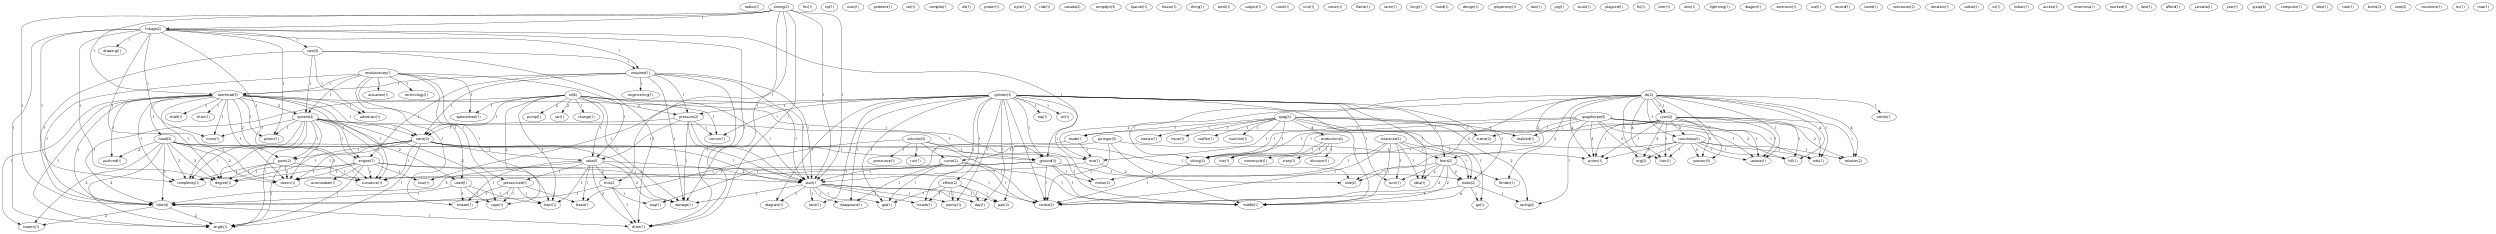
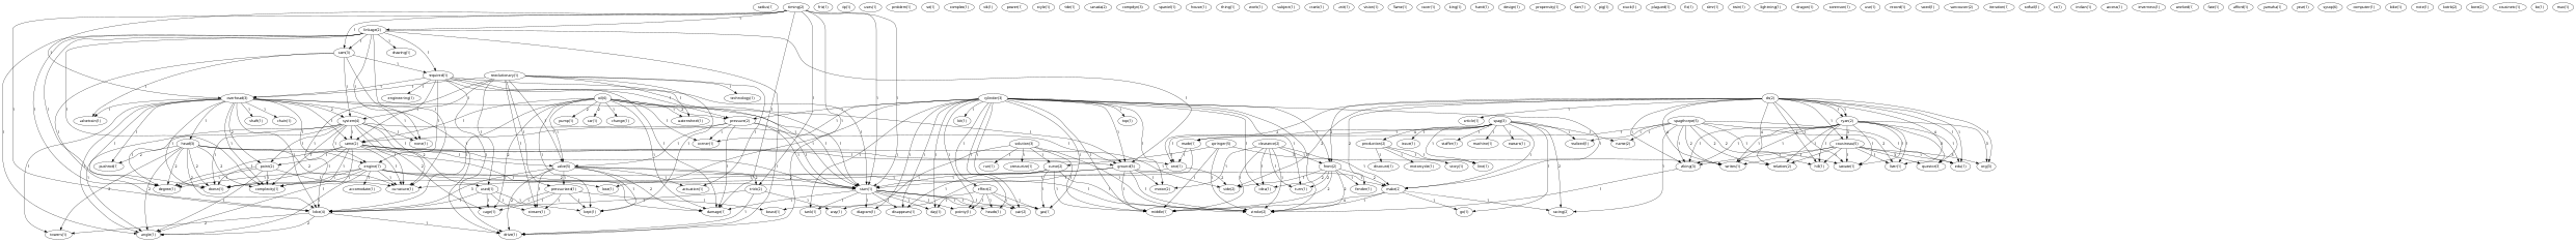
  digraph {
    fontname="Noto Sans"
    node [fontname="Noto Sans"]
    edge [fontname="Noto Sans"]
    n1 [label="radius(1)"]
    n2 [label="timing(2)"]
    n3 [label="linkage(2)"]
    n4 [label="cam(3)"]
    n5 [label="overhead(3)"]
    n6 [label="start(1)"]
    n7 [label="damage(1)"]
    n8 [label="trick(2)"]
    n9 [label="lobe(4)"]
    n10 [label="drive(1)"]
    n11 [label="drawing(1)"]
    n12 [label="required(1)"]
    n13 [label="none(1)"]
-   n14 [label="piston(1)"]
    n15 [label="ground(3)"]
    n16 [label="curvature(1)"]
    n17 [label="complexity(1)"]
    n18 [label="degree(1)"]
    n19 [label="doesn(1)"]
    n20 [label="angle(1)"]
    n21 [label="system(4)"]
    n22 [label="valvetrain(1)"]
    n23 [label="came(2)"]
    n24 [label="engine(7)"]
    n25 [label="shaft(1)"]
    n26 [label="chain(1)"]
    n27 [label="point(2)"]
    n28 [label="head(3)"]
    n29 [label="pushrod(1)"]
    n30 [label="towers(1)"]
    n31 [label="tank(1)"]
    n32 [label="diagram(1)"]
    n33 [label="day(1)"]
    n34 [label="pair(2)"]
    n35 [label="pointy(1)"]
    n36 [label="heads(1)"]
    n37 [label="disappears(1)"]
    n38 [label="gas(1)"]
    n39 [label="way(1)"]
    n40 [label="pressure(2)"]
    n41 [label="engineering(1)"]
    n42 [label="make(2)"]
    n43 [label="motor(2)"]
    n44 [label="middle(1)"]
    n45 [label="stroke(2)"]
    n46 [label="cage(1)"]
    n47 [label="used(1)"]
    n48 [label="valve(5)"]
    n49 [label="lose(1)"]
    n50 [label="accomodate(1)"]
    n51 [label="side(2)"]
    n52 [label="one(1)"]
    n53 [label="friz(1)"]
    n54 [label="tip(1)"]
    n55 [label="uses(1)"]
    n56 [label="problem(1)"]
    n57 [label="rat(1)"]
    n58 [label="corner(1)"]
    n59 [label="racing(2)"]
    n60 [label="go(1)"]
    n61 [label="complex(1)"]
    n62 [label="vik(1)"]
    n63 [label="power(1)"]
    n64 [label="style(1)"]
    n65 [label="oil(6)"]
    n66 [label="pump(1)"]
    n67 [label="car(1)"]
    n68 [label="waterwheel(1)"]
    n69 [label="change(1)"]
    n70 [label="kept(1)"]
    n71 [label="actuation(1)"]
    n72 [label="pressurized(1)"]
    n73 [label="stream(1)"]
    n74 [label="beast(1)"]
    n75 [label="clearance(2)"]
    n76 [label="front(2)"]
    n77 [label="turn(1)"]
    n78 [label="idea(1)"]
    n79 [label="fender(1)"]
    n80 [label="spag(3)"]
    n81 [label="staffer(1)"]
    n82 [label="production(2)"]
    n83 [label="machine(1)"]
    n84 [label="made(1)"]
    n85 [label="realized(1)"]
    n86 [label="swears(1)"]
    n87 [label="issue(1)"]
    n88 [label="name(2)"]
    n89 [label="line(1)"]
    n90 [label="motorcycle(1)"]
    n91 [label="story(1)"]
    n92 [label="discount(1)"]
    n93 [label="ride(1)"]
    n94 [label="canada(2)"]
    n95 [label="compdyn(3)"]
    n96 [label="spaniel(1)"]
    n97 [label="house(1)"]
    n98 [label="thing(1)"]
    n99 [label="ds(2)"]
    n100 [label="ryan(2)"]
    n101 [label="article(1)"]
    n102 [label="cousineau(5)"]
    n103 [label="hill(1)"]
    n104 [label="questor(3)"]
    n105 [label="edu(1)"]
    n106 [label="liver(1)"]
    n107 [label="org(3)"]
    n108 [label="relation(2)"]
    n109 [label="writes(1)"]
    n110 [label="iastate(1)"]
    n111 [label="viking(3)"]
    n112 [label="cylinder(3)"]
    n113 [label="top(1)"]
    n114 [label="bit(1)"]
    n115 [label="effect(2)"]
    n116 [label="work(1)"]
    n117 [label="revolutionary(1)"]
    n118 [label="technology(1)"]
    n119 [label="subject(1)"]
    n120 [label="spagthorpe(5)"]
    n121 [label="crank(1)"]
    n122 [label="unit(1)"]
    n123 [label="vision(1)"]
    n124 [label="flame(1)"]
    n125 [label="racer(1)"]
    n126 [label="king(1)"]
    n127 [label="hand(1)"]
    n128 [label="design(1)"]
    n129 [label="propensity(1)"]
    n130 [label="dan(1)"]
    n131 [label="pig(1)"]
    n132 [label="stuck(1)"]
    n133 [label="plagued(1)"]
    n134 [label="fix(1)"]
    n135 [label="slmr(1)"]
    n136 [label="twin(1)"]
    n137 [label="lightning(1)"]
    n138 [label="dragon(1)"]
    n139 [label="sorenson(1)"]
    n140 [label="use(1)"]
    n141 [label="record(1)"]
    n142 [label="raced(1)"]
    n143 [label="vancouver(2)"]
    n144 [label="solution(3)"]
    n145 [label="pressurize(1)"]
    n146 [label="curve(2)"]
    n147 [label="run(1)"]
    n148 [label="iteration(1)"]
    n149 [label="softail(1)"]
    n150 [label="springer(5)"]
    n151 [label="xx(1)"]
    n152 [label="indian(1)"]
    n153 [label="access(1)"]
    n154 [label="inverness(1)"]
    n155 [label="worked(1)"]
    n156 [label="fate(1)"]
    n157 [label="afford(1)"]
    n158 [label="yamaha(1)"]
    n159 [label="year(1)"]
    n160 [label="sysop(6)"]
    n161 [label="computer(1)"]
    n162 [label="bike(1)"]
    n163 [label="note(1)"]
    n164 [label="kotrb(2)"]
    n165 [label="bore(2)"]
    n166 [label="cousinetc(1)"]
    n167 [label="bc(1)"]
    n168 [label="max(1)"]
    n2 -> n3 [label=1]
+   n2 -> n4 [label=1]
    n2 -> n5 [label=1]
    n2 -> n6 [label=1]
    n2 -> n6 [label=1]
    n2 -> n7 [label=1]
    n2 -> n8 [label=1]
    n2 -> n9 [label=1]
    n2 -> n10 [label=1]
    n3 -> n4 [label=1]
    n3 -> n10 [label=1]
    n3 -> n11 [label=1]
    n3 -> n12 [label=1]
    n3 -> n13 [label=1]
-   n3 -> n14 [label=1]
    n3 -> n15 [label=1]
    n3 -> n16 [label=1]
    n3 -> n17 [label=1]
    n3 -> n18 [label=1]
    n3 -> n19 [label=1]
    n3 -> n20 [label=1]
    n4 -> n9 [label=1]
    n4 -> n10 [label=1]
    n4 -> n12 [label=1]
    n4 -> n21 [label=1]
    n4 -> n22 [label=1]
    n5 -> n9 [label=1]
    n5 -> n13 [label=1]
-   n5 -> n14 [label=1]
    n5 -> n15 [label=1]
    n5 -> n16 [label=1]
    n5 -> n17 [label=1]
    n5 -> n18 [label=1]
    n5 -> n19 [label=1]
    n5 -> n20 [label=1]
    n5 -> n21 [label=2]
    n5 -> n22 [label=1]
    n5 -> n23 [label=1]
    n5 -> n24 [label=1]
    n5 -> n25 [label=1]
    n5 -> n26 [label=1]
    n5 -> n27 [label=2]
    n5 -> n28 [label=1]
    n5 -> n29 [label=1]
    n5 -> n30 [label=1]
    n6 -> n7 [label=1]
    n6 -> n31 [label=1]
    n6 -> n32 [label=1]
    n6 -> n33 [label=1]
    n6 -> n34 [label=1]
    n6 -> n35 [label=1]
    n6 -> n36 [label=1]
    n6 -> n37 [label=1]
    n6 -> n38 [label=1]
    n8 -> n9 [label=1]
    n8 -> n10 [label=1]
    n8 -> n39 [label=1]
    n9 -> n10 [label=1]
    n9 -> n20 [label=2]
    n9 -> n30 [label=2]
    n12 -> n5 [label=1]
    n12 -> n6 [label=1]
    n12 -> n6 [label=1]
    n12 -> n7 [label=1]
    n12 -> n10 [label=1]
    n12 -> n23 [label=1]
    n12 -> n24 [label=1]
    n12 -> n40 [label=1]
    n12 -> n41 [label=1]
    n15 -> n16 [label=1]
    n15 -> n19 [label=1]
    n15 -> n42 [label=1]
    n15 -> n43 [label=1]
    n15 -> n44 [label=1]
    n15 -> n45 [label=1]
    n21 -> n13 [label=1]
-   n21 -> n14 [label=1]
    n21 -> n15 [label=1]
    n21 -> n16 [label=1]
    n21 -> n17 [label=1]
    n21 -> n18 [label=1]
    n21 -> n19 [label=1]
    n21 -> n20 [label=1]
    n21 -> n23 [label=1]
    n21 -> n24 [label=1]
    n21 -> n27 [label=1]
    n21 -> n46 [label=2]
    n21 -> n47 [label=2]
    n23 -> n6 [label=1]
    n23 -> n7 [label=1]
    n23 -> n15 [label=1]
    n23 -> n16 [label=1]
    n23 -> n17 [label=1]
    n23 -> n18 [label=1]
    n23 -> n19 [label=1]
    n23 -> n20 [label=1]
    n23 -> n27 [label=1]
    n23 -> n48 [label=1]
    n24 -> n6 [label=2]
    n24 -> n16 [label=1]
    n24 -> n17 [label=1]
    n24 -> n18 [label=1]
    n24 -> n19 [label=1]
    n24 -> n20 [label=1]
    n24 -> n45 [label=1]
    n24 -> n49 [label=1]
    n24 -> n50 [label=1]
    n27 -> n16 [label=1]
    n27 -> n17 [label=1]
    n27 -> n18 [label=1]
    n27 -> n19 [label=1]
    n27 -> n20 [label=1]
    n28 -> n9 [label=2]
    n28 -> n16 [label=2]
    n28 -> n17 [label=2]
    n28 -> n18 [label=2]
    n28 -> n19 [label=2]
    n28 -> n20 [label=2]
    n28 -> n29 [label=2]
    n28 -> n30 [label=2]
    n28 -> n51 [label=1]
    n28 -> n52 [label=1]
    n40 -> n6 [label=1]
    n40 -> n6 [label=1]
    n40 -> n7 [label=1]
    n40 -> n23 [label=1]
    n40 -> n48 [label=1]
    n40 -> n58 [label=1]
    n42 -> n44 [label=4]
    n42 -> n45 [label=1]
    n42 -> n59 [label=1]
    n42 -> n60 [label=1]
    n47 -> n9 [label=1]
    n47 -> n46 [label=1]
    n47 -> n70 [label=1]
    n47 -> n73 [label=1]
    n48 -> n6 [label=2]
    n48 -> n7 [label=2]
    n48 -> n8 [label=2]
    n48 -> n9 [label=3]
    n48 -> n10 [label=2]
    n48 -> n70 [label=1]
-   n48 -> n74 [label=1]
+   n48 -> n71 [label=1]
    n48 -> n72 [label=1]
    n48 -> n73 [label=1]
    n52 -> n6 [label=1]
    n52 -> n51 [label=2]
    n65 -> n6 [label=1]
    n65 -> n6 [label=1]
    n65 -> n7 [label=1]
    n65 -> n9 [label=1]
    n65 -> n23 [label=1]
    n65 -> n40 [label=2]
    n65 -> n46 [label=2]
    n65 -> n48 [label=1]
    n65 -> n58 [label=1]
    n65 -> n66 [label=2]
    n65 -> n67 [label=2]
    n65 -> n68 [label=1]
    n65 -> n69 [label=1]
    n65 -> n70 [label=1]
    n72 -> n9 [label=1]
    n72 -> n46 [label=1]
    n72 -> n70 [label=1]
    n72 -> n73 [label=1]
    n72 -> n74 [label=1]
    n75 -> n42 [label=1]
    n75 -> n43 [label=1]
    n75 -> n44 [label=1]
    n75 -> n45 [label=1]
    n75 -> n76 [label=1]
    n75 -> n77 [label=1]
    n75 -> n78 [label=1]
    n76 -> n42 [label=2]
    n76 -> n44 [label=2]
    n76 -> n45 [label=2]
    n76 -> n51 [label=1]
    n76 -> n77 [label=2]
    n76 -> n78 [label=2]
    n76 -> n79 [label=1]
    n80 -> n42 [label=1]
    n80 -> n52 [label=1]
    n80 -> n59 [label=2]
    n80 -> n60 [label=1]
    n80 -> n81 [label=1]
    n80 -> n82 [label=4]
    n80 -> n83 [label=1]
    n80 -> n84 [label=1]
    n80 -> n85 [label=1]
    n80 -> n86 [label=1]
    n80 -> n87 [label=1]
    n80 -> n88 [label=1]
    n80 -> n89 [label=1]
    n82 -> n89 [label=1]
    n82 -> n90 [label=1]
    n82 -> n91 [label=1]
    n82 -> n92 [label=1]
    n84 -> n39 [label=1]
    n84 -> n52 [label=1]
    n99 -> n51 [label=2]
    n99 -> n52 [label=2]
    n99 -> n76 [label=2]
    n99 -> n79 [label=2]
    n99 -> n100 [label=1]
    n99 -> n100 [label=1]
    n99 -> n101 [label=1]
    n99 -> n102 [label=1]
    n99 -> n103 [label=4]
    n99 -> n104 [label=1]
    n99 -> n105 [label=1]
    n99 -> n106 [label=4]
    n99 -> n107 [label=1]
    n99 -> n108 [label=4]
    n99 -> n109 [label=4]
    n99 -> n110 [label=1]
    n99 -> n111 [label=1]
    n100 -> n102 [label=3]
    n100 -> n103 [label=1]
    n100 -> n104 [label=3]
    n100 -> n105 [label=1]
    n100 -> n106 [label=1]
    n100 -> n107 [label=3]
    n100 -> n108 [label=1]
    n100 -> n109 [label=1]
    n100 -> n109 [label=1]
    n100 -> n110 [label=1]
    n100 -> n110 [label=1]
    n100 -> n111 [label=1]
    n100 -> n111 [label=1]
    n102 -> n103 [label=1]
    n102 -> n104 [label=3]
    n102 -> n105 [label=1]
    n102 -> n106 [label=1]
    n102 -> n107 [label=3]
    n102 -> n108 [label=1]
    n102 -> n109 [label=1]
    n102 -> n110 [label=1]
    n102 -> n111 [label=1]
    n111 -> n45 [label=1]
    n112 -> n15 [label=1]
    n112 -> n31 [label=1]
    n112 -> n32 [label=1]
    n112 -> n33 [label=1]
    n112 -> n34 [label=1]
    n112 -> n35 [label=1]
    n112 -> n36 [label=1]
    n112 -> n37 [label=1]
    n112 -> n38 [label=1]
    n112 -> n40 [label=1]
    n112 -> n42 [label=1]
    n112 -> n43 [label=1]
    n112 -> n44 [label=1]
    n112 -> n45 [label=1]
    n112 -> n49 [label=1]
    n112 -> n58 [label=1]
    n112 -> n76 [label=1]
    n112 -> n77 [label=1]
    n112 -> n78 [label=1]
    n112 -> n113 [label=1]
    n112 -> n114 [label=1]
    n112 -> n115 [label=1]
    n115 -> n33 [label=1]
    n115 -> n34 [label=1]
    n115 -> n35 [label=1]
    n115 -> n36 [label=1]
    n115 -> n38 [label=1]
    n117 -> n5 [label=1]
    n117 -> n9 [label=1]
    n117 -> n21 [label=1]
    n117 -> n47 [label=1]
    n117 -> n48 [label=1]
    n117 -> n68 [label=1]
    n117 -> n70 [label=1]
    n117 -> n71 [label=1]
    n117 -> n72 [label=1]
    n117 -> n73 [label=1]
    n117 -> n118 [label=1]
    n120 -> n59 [label=1]
    n120 -> n84 [label=1]
    n120 -> n85 [label=1]
    n120 -> n88 [label=1]
    n120 -> n103 [label=2]
    n120 -> n105 [label=1]
    n120 -> n106 [label=2]
    n120 -> n108 [label=2]
    n120 -> n109 [label=2]
    n120 -> n110 [label=1]
    n120 -> n111 [label=1]
    n144 -> n44 [label=1]
    n144 -> n45 [label=1]
    n144 -> n74 [label=1]
    n144 -> n145 [label=1]
    n144 -> n146 [label=1]
    n144 -> n147 [label=1]
    n146 -> n6 [label=1]
    n146 -> n37 [label=1]
    n146 -> n38 [label=1]
    n146 -> n44 [label=1]
    n146 -> n45 [label=1]
    n150 -> n44 [label=1]
    n150 -> n45 [label=1]
    n150 -> n109 [label=3]
    n150 -> n146 [label=1]
  }
